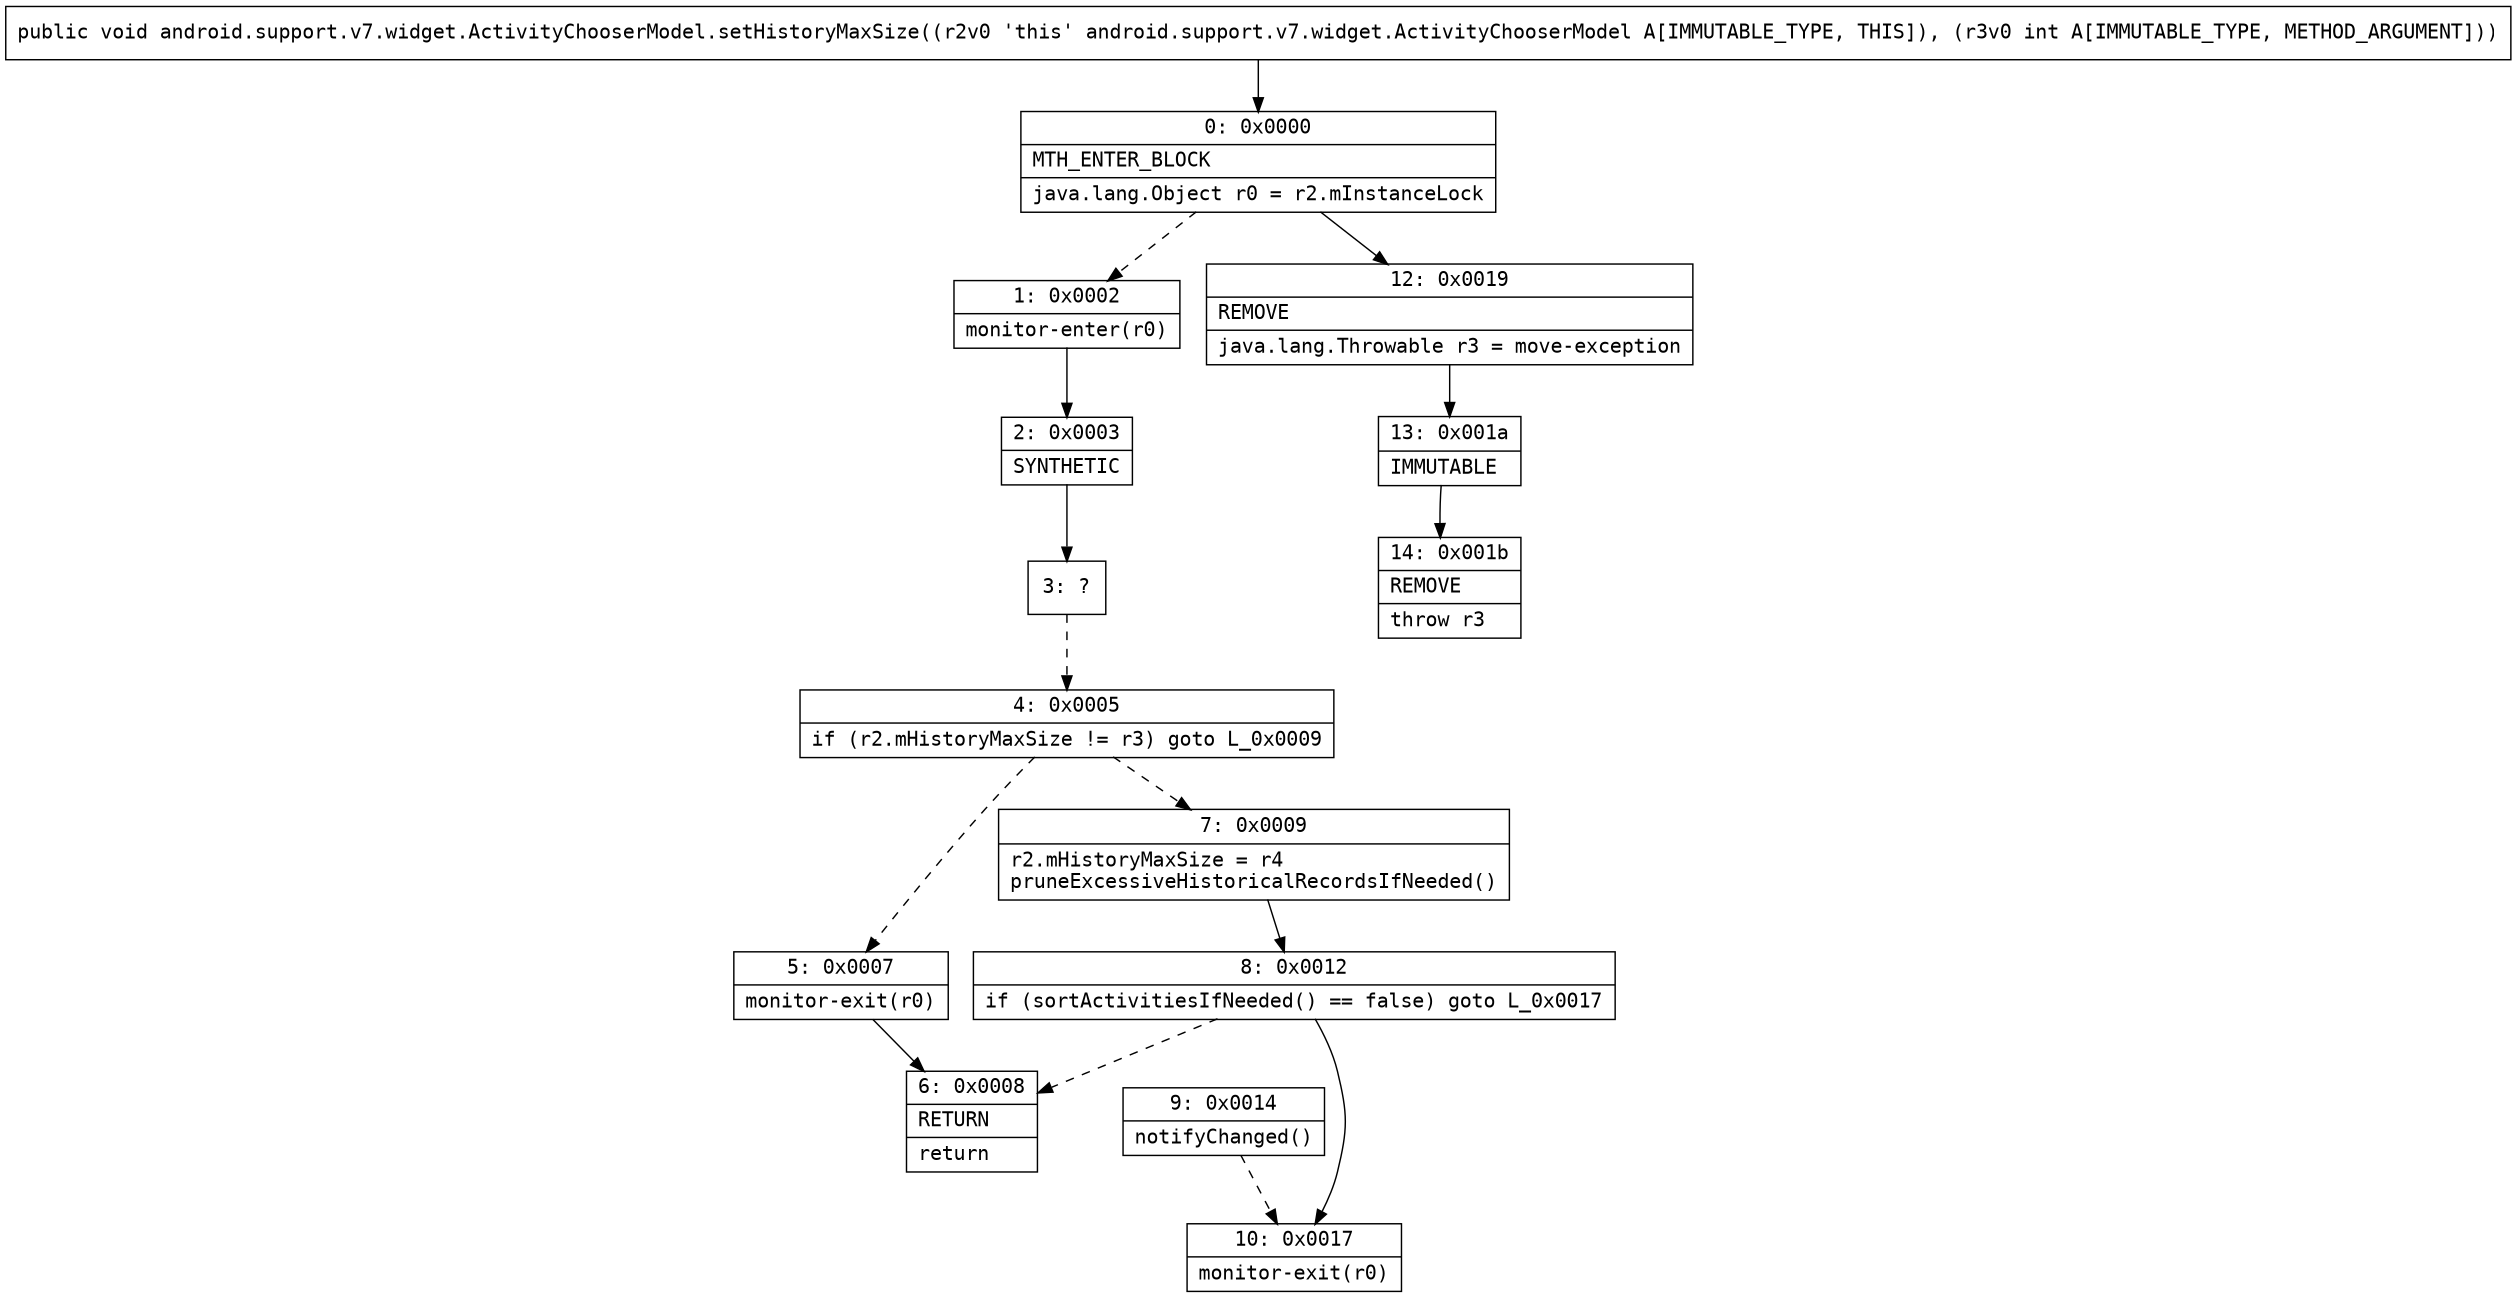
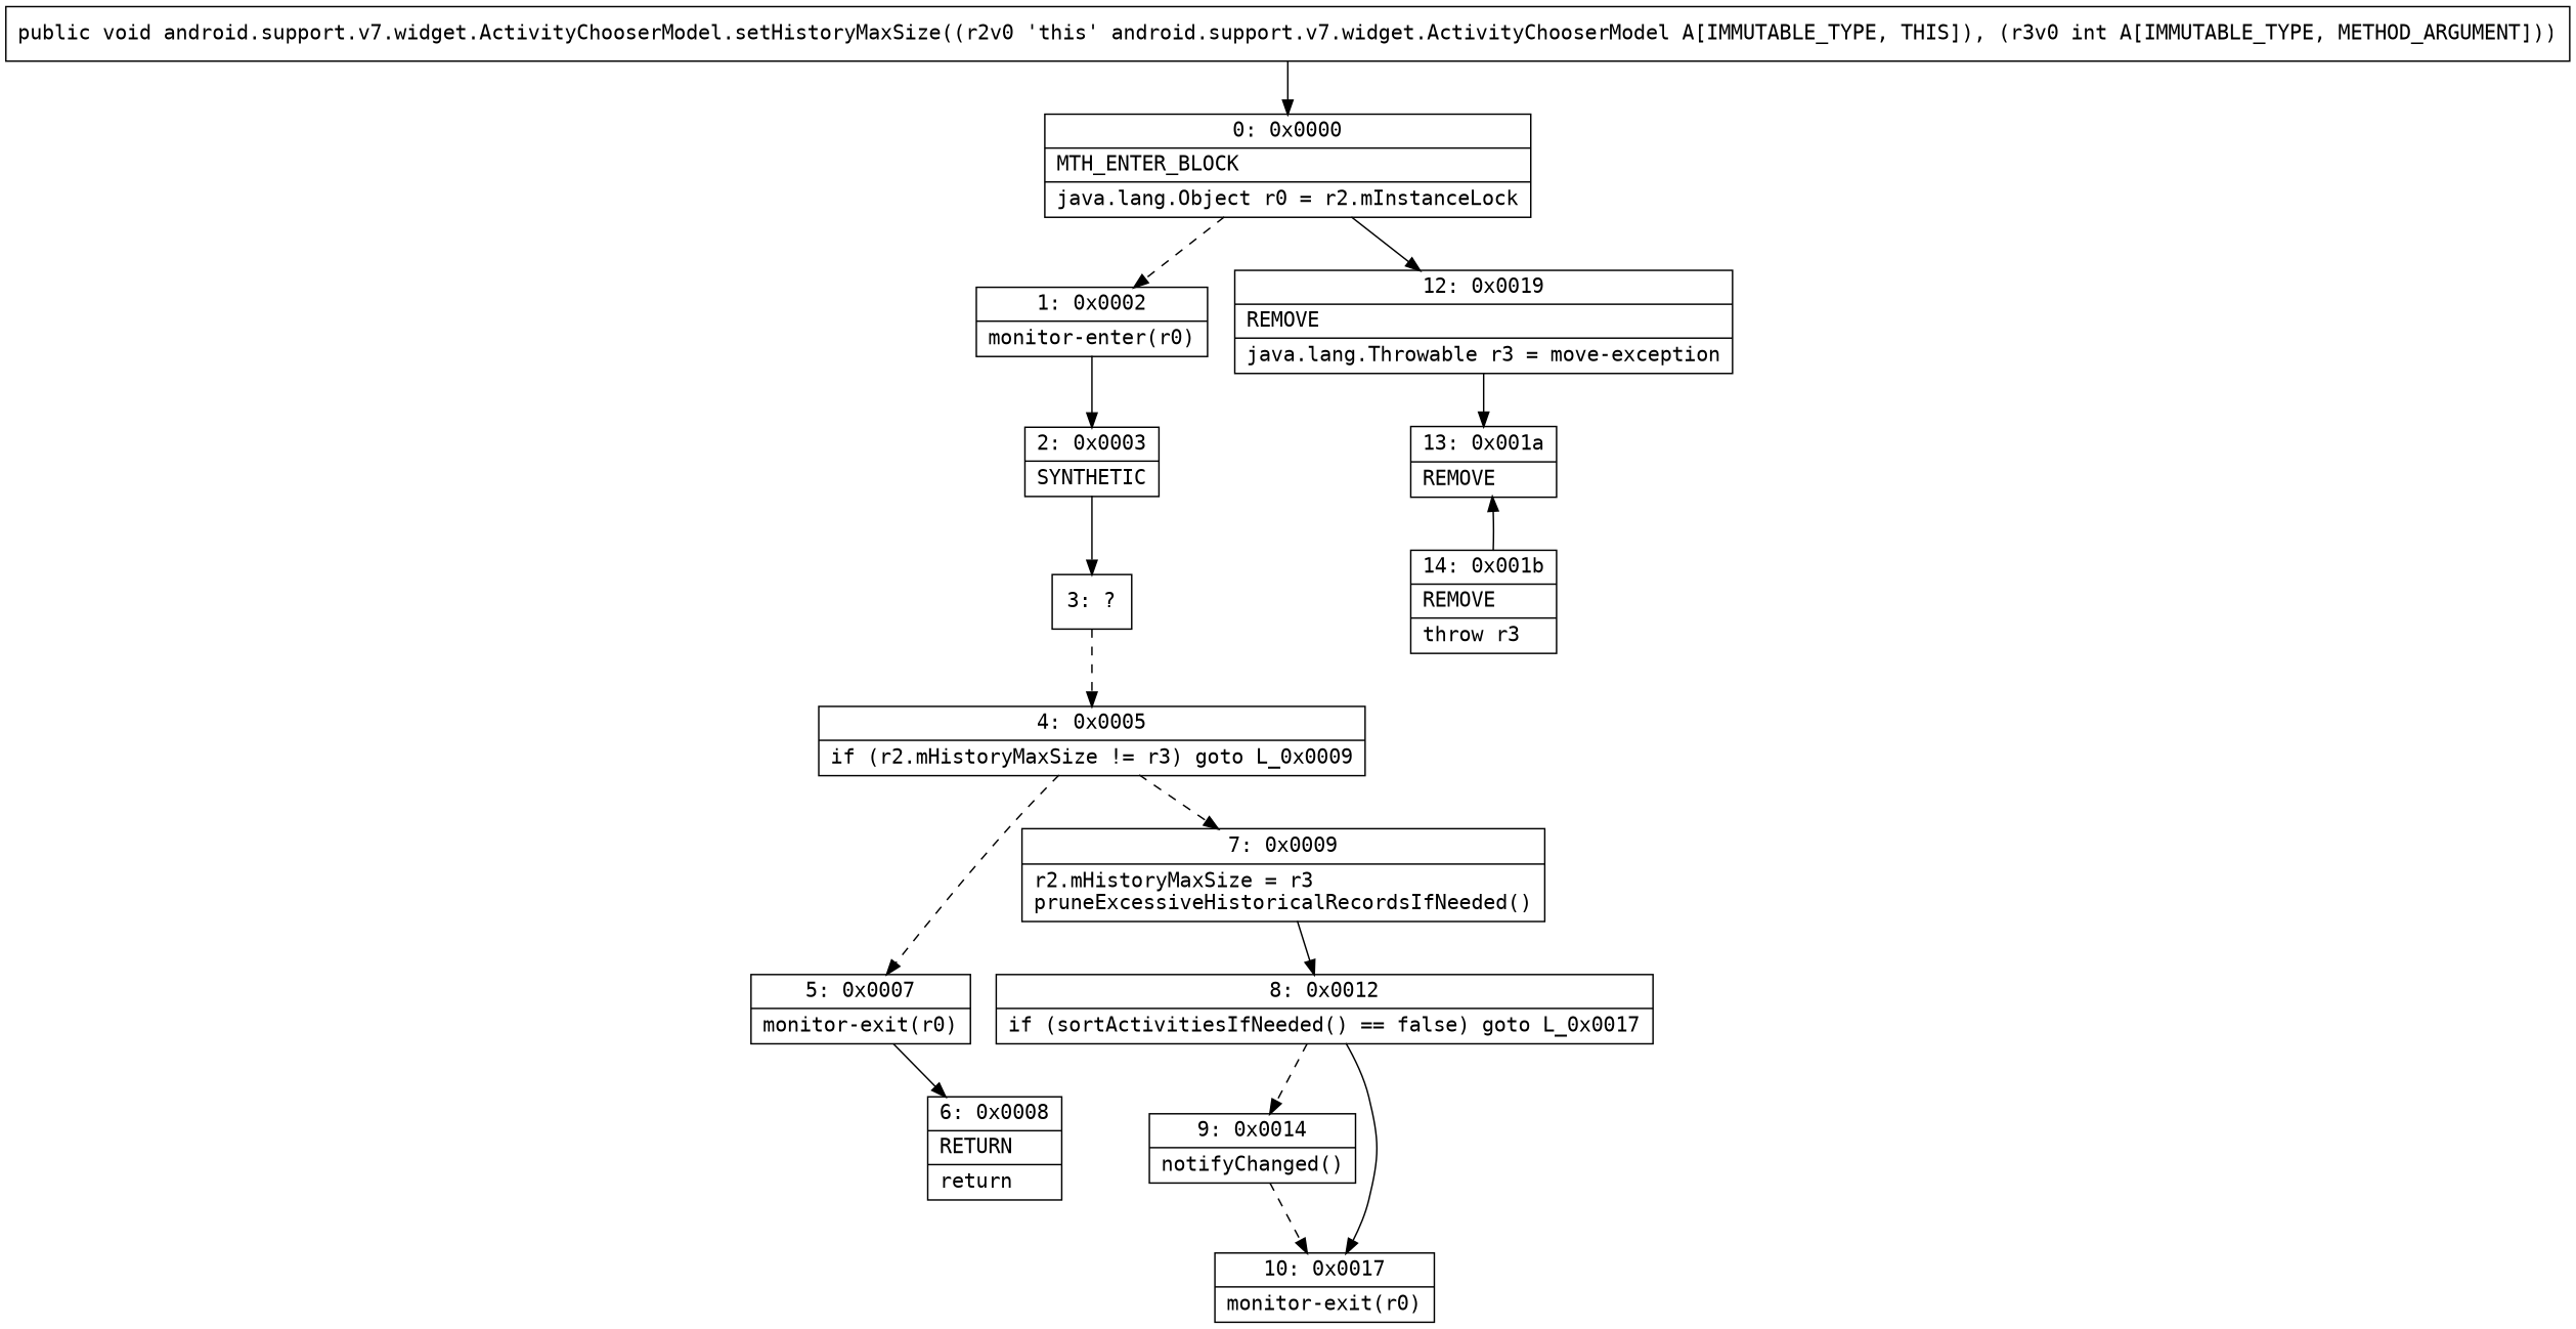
  digraph {
    fontname="DejaVu Sans Mono"
    node [fontname="DejaVu Sans Mono" shape=record]
    edge [fontname="DejaVu Sans Mono"]
    n1 [label="{0\:\ 0x0000|MTH_ENTER_BLOCK\l|java.lang.Object r0 = r2.mInstanceLock\l}"]
    n2 [label="{1\:\ 0x0002|monitor\-enter(r0)\l}"]
    n3 [label="{12\:\ 0x0019|REMOVE\l|java.lang.Throwable r3 = move\-exception\l}"]
    n4 [label="{2\:\ 0x0003|SYNTHETIC\l}"]
    n5 [label="{3\:\ ?}"]
    n6 [label="{4\:\ 0x0005|if (r2.mHistoryMaxSize != r3) goto L_0x0009\l}"]
-   n7 [label="{13\:\ 0x001a|IMMUTABLE\l}"]
+   n7 [label="{13\:\ 0x001a|REMOVE\l}"]
    n8 [label="{5\:\ 0x0007|monitor\-exit(r0)\l}"]
-   n9 [label="{7\:\ 0x0009|r2.mHistoryMaxSize = r4\lpruneExcessiveHistoricalRecordsIfNeeded()\l}"]
+   n9 [label="{7\:\ 0x0009|r2.mHistoryMaxSize = r3\lpruneExcessiveHistoricalRecordsIfNeeded()\l}"]
    n10 [label="{6\:\ 0x0008|RETURN\l|return\l}"]
    n11 [label="{8\:\ 0x0012|if (sortActivitiesIfNeeded() == false) goto L_0x0017\l}"]
    n12 [label="{9\:\ 0x0014|notifyChanged()\l}"]
    n13 [label="{10\:\ 0x0017|monitor\-exit(r0)\l}"]
    n14 [label="{14\:\ 0x001b|REMOVE\l|throw r3\l}"]
    n15 [label="{public void android.support.v7.widget.ActivityChooserModel.setHistoryMaxSize((r2v0 'this' android.support.v7.widget.ActivityChooserModel A[IMMUTABLE_TYPE, THIS]), (r3v0 int A[IMMUTABLE_TYPE, METHOD_ARGUMENT])) }"]
    n1 -> n2 [style=dashed]
    n1 -> n3
    n2 -> n4
    n3 -> n7
    n4 -> n5
    n5 -> n6 [style=dashed]
    n6 -> n8 [style=dashed]
    n6 -> n9 [style=dashed]
-   n7 -> n14
+   n14 -> n7
    n8 -> n10
    n9 -> n11
-   n11 -> n10 [style=dashed]
+   n11 -> n12 [style=dashed]
    n11 -> n13
    n12 -> n13 [style=dashed]
    n15 -> n1
  }
